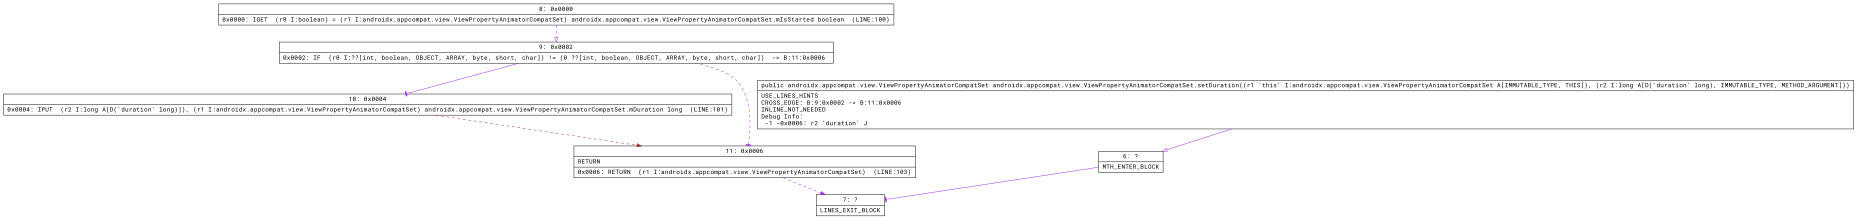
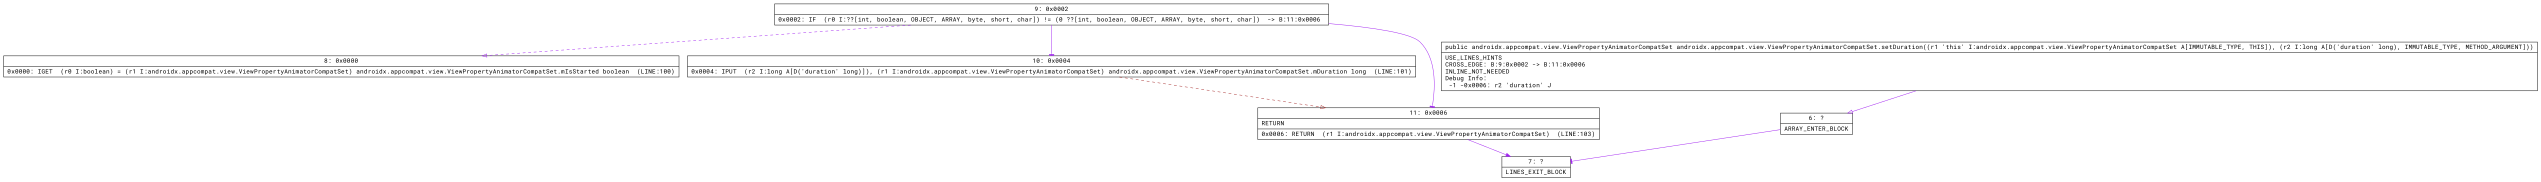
  digraph {
    fontname="Roboto Mono"
    node [fontname="Roboto Mono" shape=record]
    edge [arrowhead=tee color=purple fontname="Roboto Mono" style=solid]
-   n1 [label="{6\:\ ?|MTH_ENTER_BLOCK\l}"]
+   n1 [label="{6\:\ ?|ARRAY_ENTER_BLOCK\l}"]
    n2 [label="{7\:\ ?|LINES_EXIT_BLOCK\l}"]
    n3 [label="{8\:\ 0x0000|0x0000: IGET  (r0 I:boolean) = (r1 I:androidx.appcompat.view.ViewPropertyAnimatorCompatSet) androidx.appcompat.view.ViewPropertyAnimatorCompatSet.mIsStarted boolean  (LINE:100)\l}"]
    n4 [label="{9\:\ 0x0002|0x0002: IF  (r0 I:??[int, boolean, OBJECT, ARRAY, byte, short, char]) != (0 ??[int, boolean, OBJECT, ARRAY, byte, short, char])  \-\> B:11:0x0006 \l}"]
    n5 [label="{10\:\ 0x0004|0x0004: IPUT  (r2 I:long A[D('duration' long)]), (r1 I:androidx.appcompat.view.ViewPropertyAnimatorCompatSet) androidx.appcompat.view.ViewPropertyAnimatorCompatSet.mDuration long  (LINE:101)\l}"]
    n6 [label="{11\:\ 0x0006|RETURN\l|0x0006: RETURN  (r1 I:androidx.appcompat.view.ViewPropertyAnimatorCompatSet)  (LINE:103)\l}"]
    n7 [label="{public androidx.appcompat.view.ViewPropertyAnimatorCompatSet androidx.appcompat.view.ViewPropertyAnimatorCompatSet.setDuration((r1 'this' I:androidx.appcompat.view.ViewPropertyAnimatorCompatSet A[IMMUTABLE_TYPE, THIS]), (r2 I:long A[D('duration' long), IMMUTABLE_TYPE, METHOD_ARGUMENT]))  | USE_LINES_HINTS\lCROSS_EDGE: B:9:0x0002 \-\> B:11:0x0006\lINLINE_NOT_NEEDED\lDebug Info:\l  \-1 \-0x0006: r2 'duration' J\l}"]
    n1 -> n2
-   n3 -> n4 [arrowhead=onormal style=dashed]
+   n4 -> n3 [arrowhead=onormal style=dashed]
    n4 -> n5
-   n4 -> n6 [style=dashed]
-   n5 -> n6 [arrowhead=normal color=brown style=dashed]
-   n6 -> n2 [arrowhead=normal style=dashed]
+   n4 -> n6
+   n5 -> n6 [arrowhead=onormal color=brown style=dashed]
+   n6 -> n2 [arrowhead=normal]
    n7 -> n1 [arrowhead=onormal]
  }
